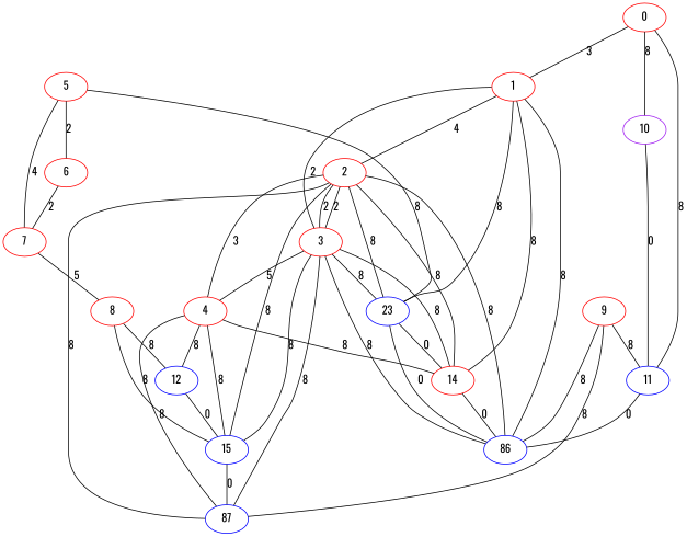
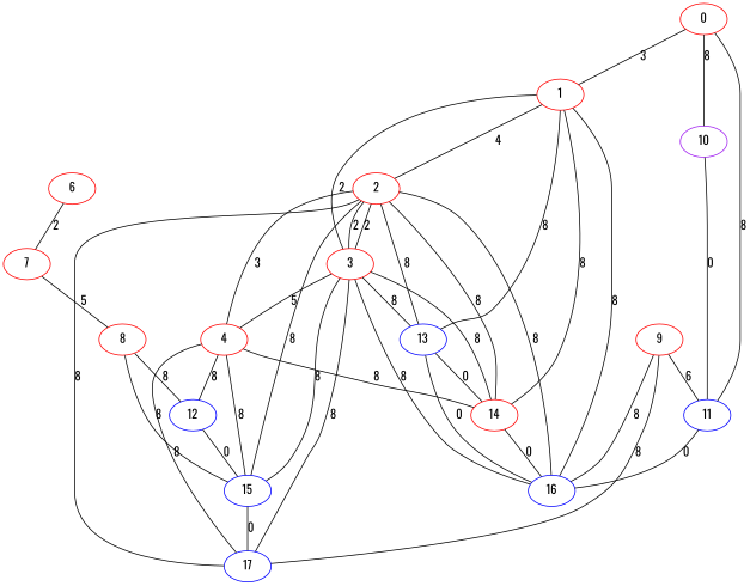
  graph {
    fontname=Oswald
    node [color=red fontname=Oswald weight=1]
    edge [fontname=Oswald]
    0
    1
    10 [color=purple weight=4]
    11 [color=blue weight=3]
    2
    3
-   13 [color=blue weight=3 label=23]
+   13 [color=blue weight=3]
    14 [weight=3]
-   16 [color=blue weight=3 label=86]
+   16 [color=blue weight=3]
    4
    15 [color=blue weight=3]
-   17 [color=blue weight=3 label=87]
+   17 [color=blue weight=3]
    12 [color=blue weight=3]
-   5
    6
    7
    8
    9
    0 -- 1 [label=3]
    0 -- 10 [label=8]
    0 -- 11 [label=8]
    1 -- 2 [label=4]
    1 -- 3 [label=2]
    1 -- 13 [label=8]
    1 -- 14 [label=8]
    1 -- 16 [label=8]
    10 -- 11 [label=0]
    11 -- 16 [label=0]
    2 -- 3 [label=2]
    2 -- 3 [label=2]
    2 -- 13 [label=8]
    2 -- 14 [label=8]
    2 -- 16 [label=8]
    2 -- 4 [label=3]
    2 -- 15 [label=8]
    2 -- 17 [label=8]
    3 -- 13 [label=8]
    3 -- 14 [label=8]
    3 -- 16 [label=8]
    3 -- 4 [label=5]
    3 -- 15 [label=8]
    3 -- 17 [label=8]
    13 -- 14 [label=0]
    13 -- 16 [label=0]
    14 -- 16 [label=0]
    4 -- 14 [label=8]
    4 -- 15 [label=8]
    4 -- 17 [label=8]
    4 -- 12 [label=8]
    15 -- 17 [label=0]
    12 -- 15 [label=0]
-   5 -- 13 [label=8]
-   5 -- 6 [label=2]
-   5 -- 7 [label=4]
    6 -- 7 [label=2]
    7 -- 8 [label=5]
    8 -- 15 [label=8]
    8 -- 12 [label=8]
-   9 -- 11 [label=8]
+   9 -- 11 [label=6]
    9 -- 16 [label=8]
    9 -- 17 [label=8]
  }
